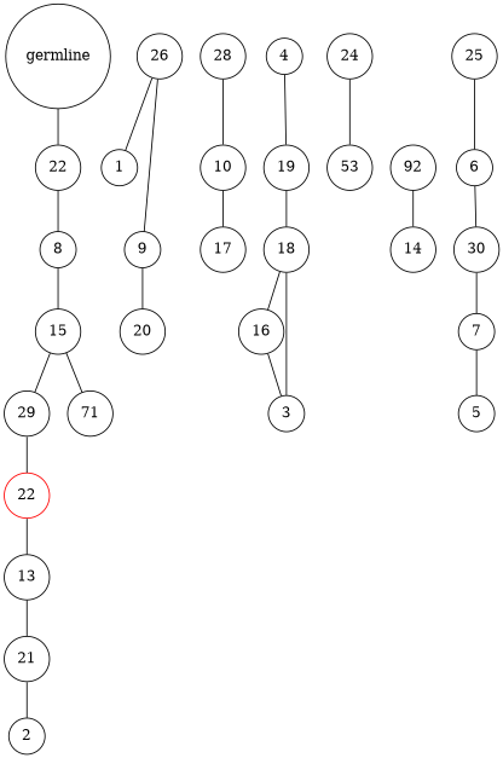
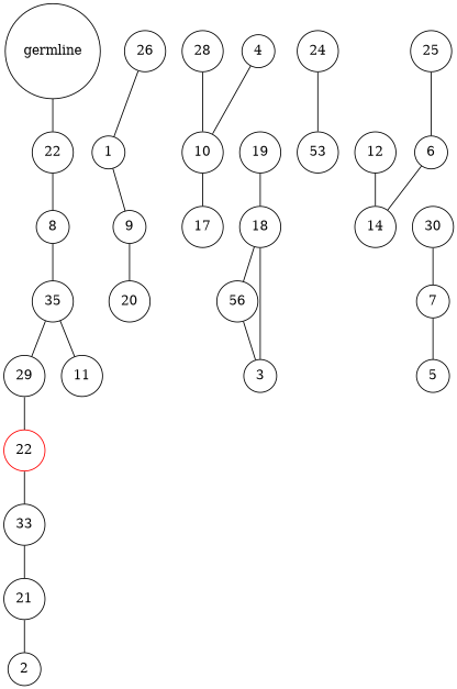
  graph {
    rankdir=UD
    splines=line
    node [shape=circle]
    n1 [label=germline]
    n2 [label=22]
    n3 [label=8]
-   n4 [label=15]
+   n4 [label=35]
    n5 [label=29]
-   n6 [label=71]
+   n6 [label=11]
    n7 [color=red label=22]
-   n8 [label=13]
+   n8 [label=33]
    n9 [label=21]
    n10 [label=2]
    n11 [label=26]
    n12 [label=1]
    n13 [label=9]
    n14 [label=20]
    n15 [label=28]
    n16 [label=10]
    n17 [label=17]
    n18 [label=4]
    n19 [label=19]
    n20 [label=18]
-   n21 [label=16]
+   n21 [label=56]
    n22 [label=3]
    n23 [label=24]
    n24 [label=53]
-   n25 [label=92]
+   n25 [label=12]
    n26 [label=14]
    n27 [label=25]
    n28 [label=6]
    n29 [label=30]
    n30 [label=7]
    n31 [label=5]
    n1 -- n2
    n2 -- n3
    n3 -- n4
    n4 -- n5
    n4 -- n6
    n5 -- n7
    n7 -- n8
    n8 -- n9
    n9 -- n10
    n11 -- n12
-   n11 -- n13
+   n12 -- n13
    n13 -- n14
    n15 -- n16
    n16 -- n17
-   n18 -- n19
+   n18 -- n16
    n19 -- n20
    n20 -- n21
    n21 -- n22
    n22 -- n20
    n23 -- n24
    n25 -- n26
    n27 -- n28
-   n28 -- n29
+   n28 -- n26
    n29 -- n30
    n30 -- n31
  }
